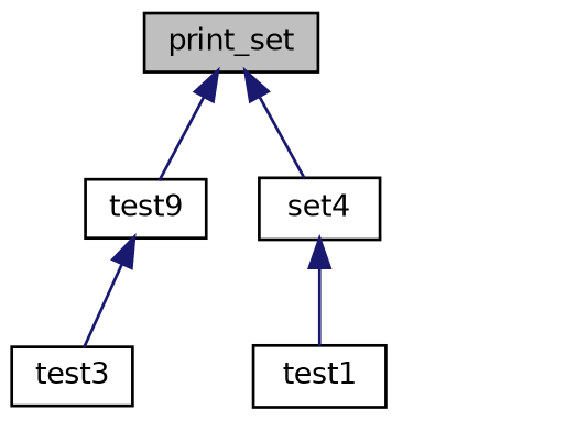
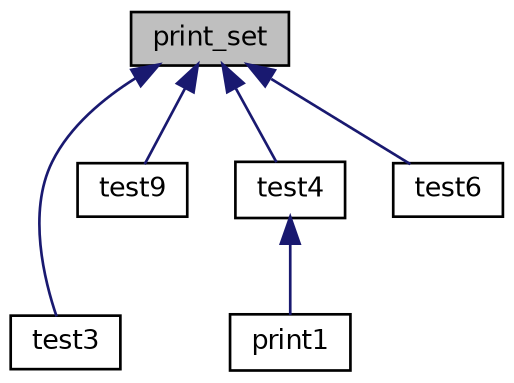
  digraph {
    rankdir=TB
    node [color=black fillcolor=white fontname=Helvetica fontsize=10 shape=record style=filled]
    edge [color=midnightblue dir=back fontname=Helvetica fontsize=10 labelfontname=Helvetica labelfontsize=10 style=solid]
    n1 [fillcolor=grey75 fontcolor=black height=0.2 label=print_set width=0.4]
    n2 [height=0.2 label=test3 width=0.4]
-   n3 [height=0.2 label=set4 width=0.4]
+   n3 [height=0.2 label=test4 width=0.4]
    n4 [height=0.2 label=test9 width=0.4]
-   n6 [height=0.2 label=test1 width=0.4]
-   n4 -> n2
+   n5 [height=0.2 label=test6 width=0.4]
+   n6 [height=0.2 label=print1 width=0.4]
+   n1 -> n2
    n1 -> n3
    n1 -> n4
+   n1 -> n5
    n3 -> n6
  }
